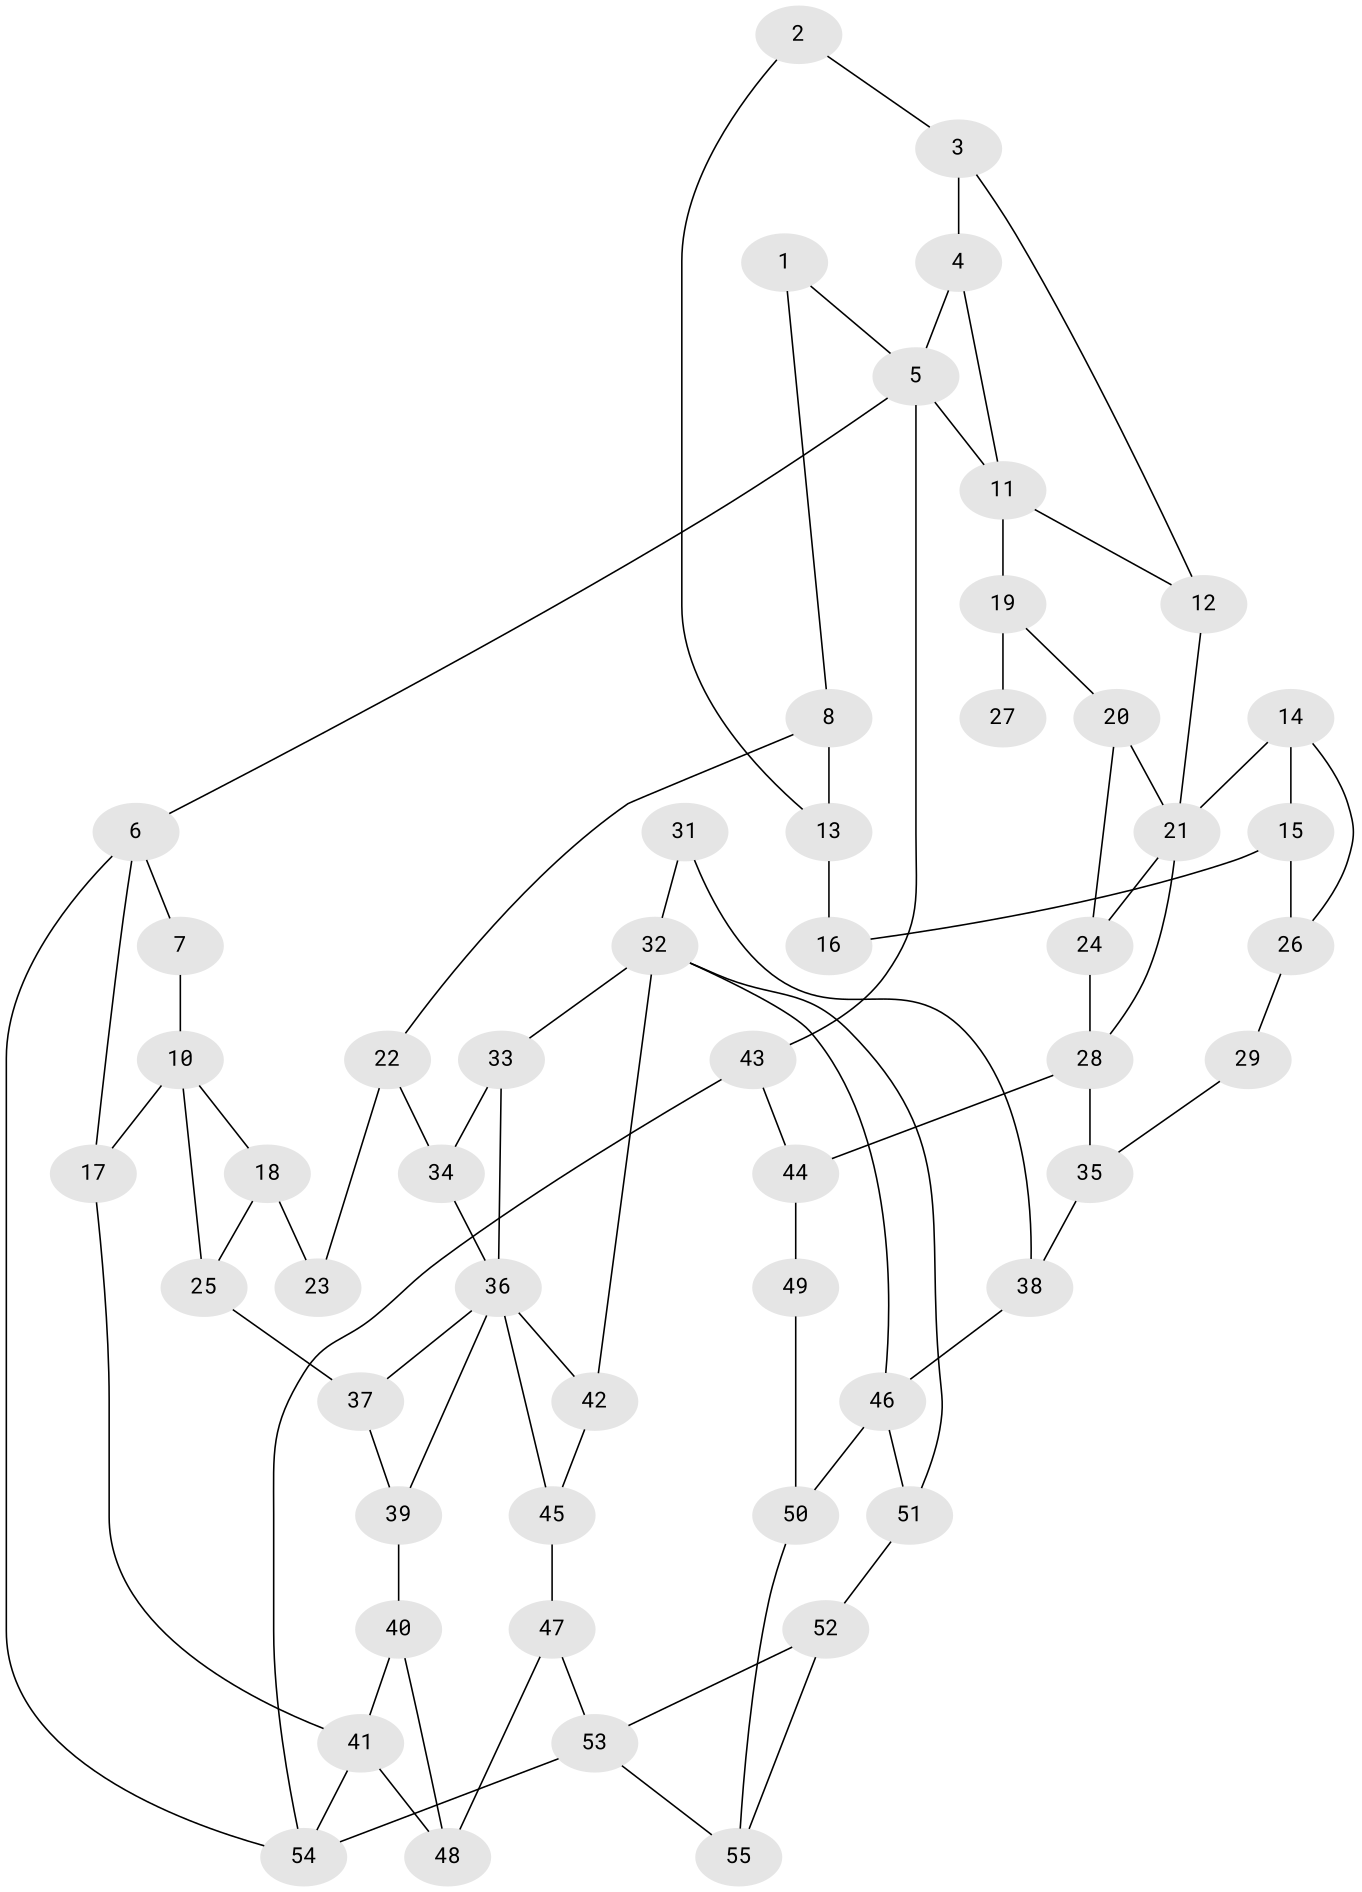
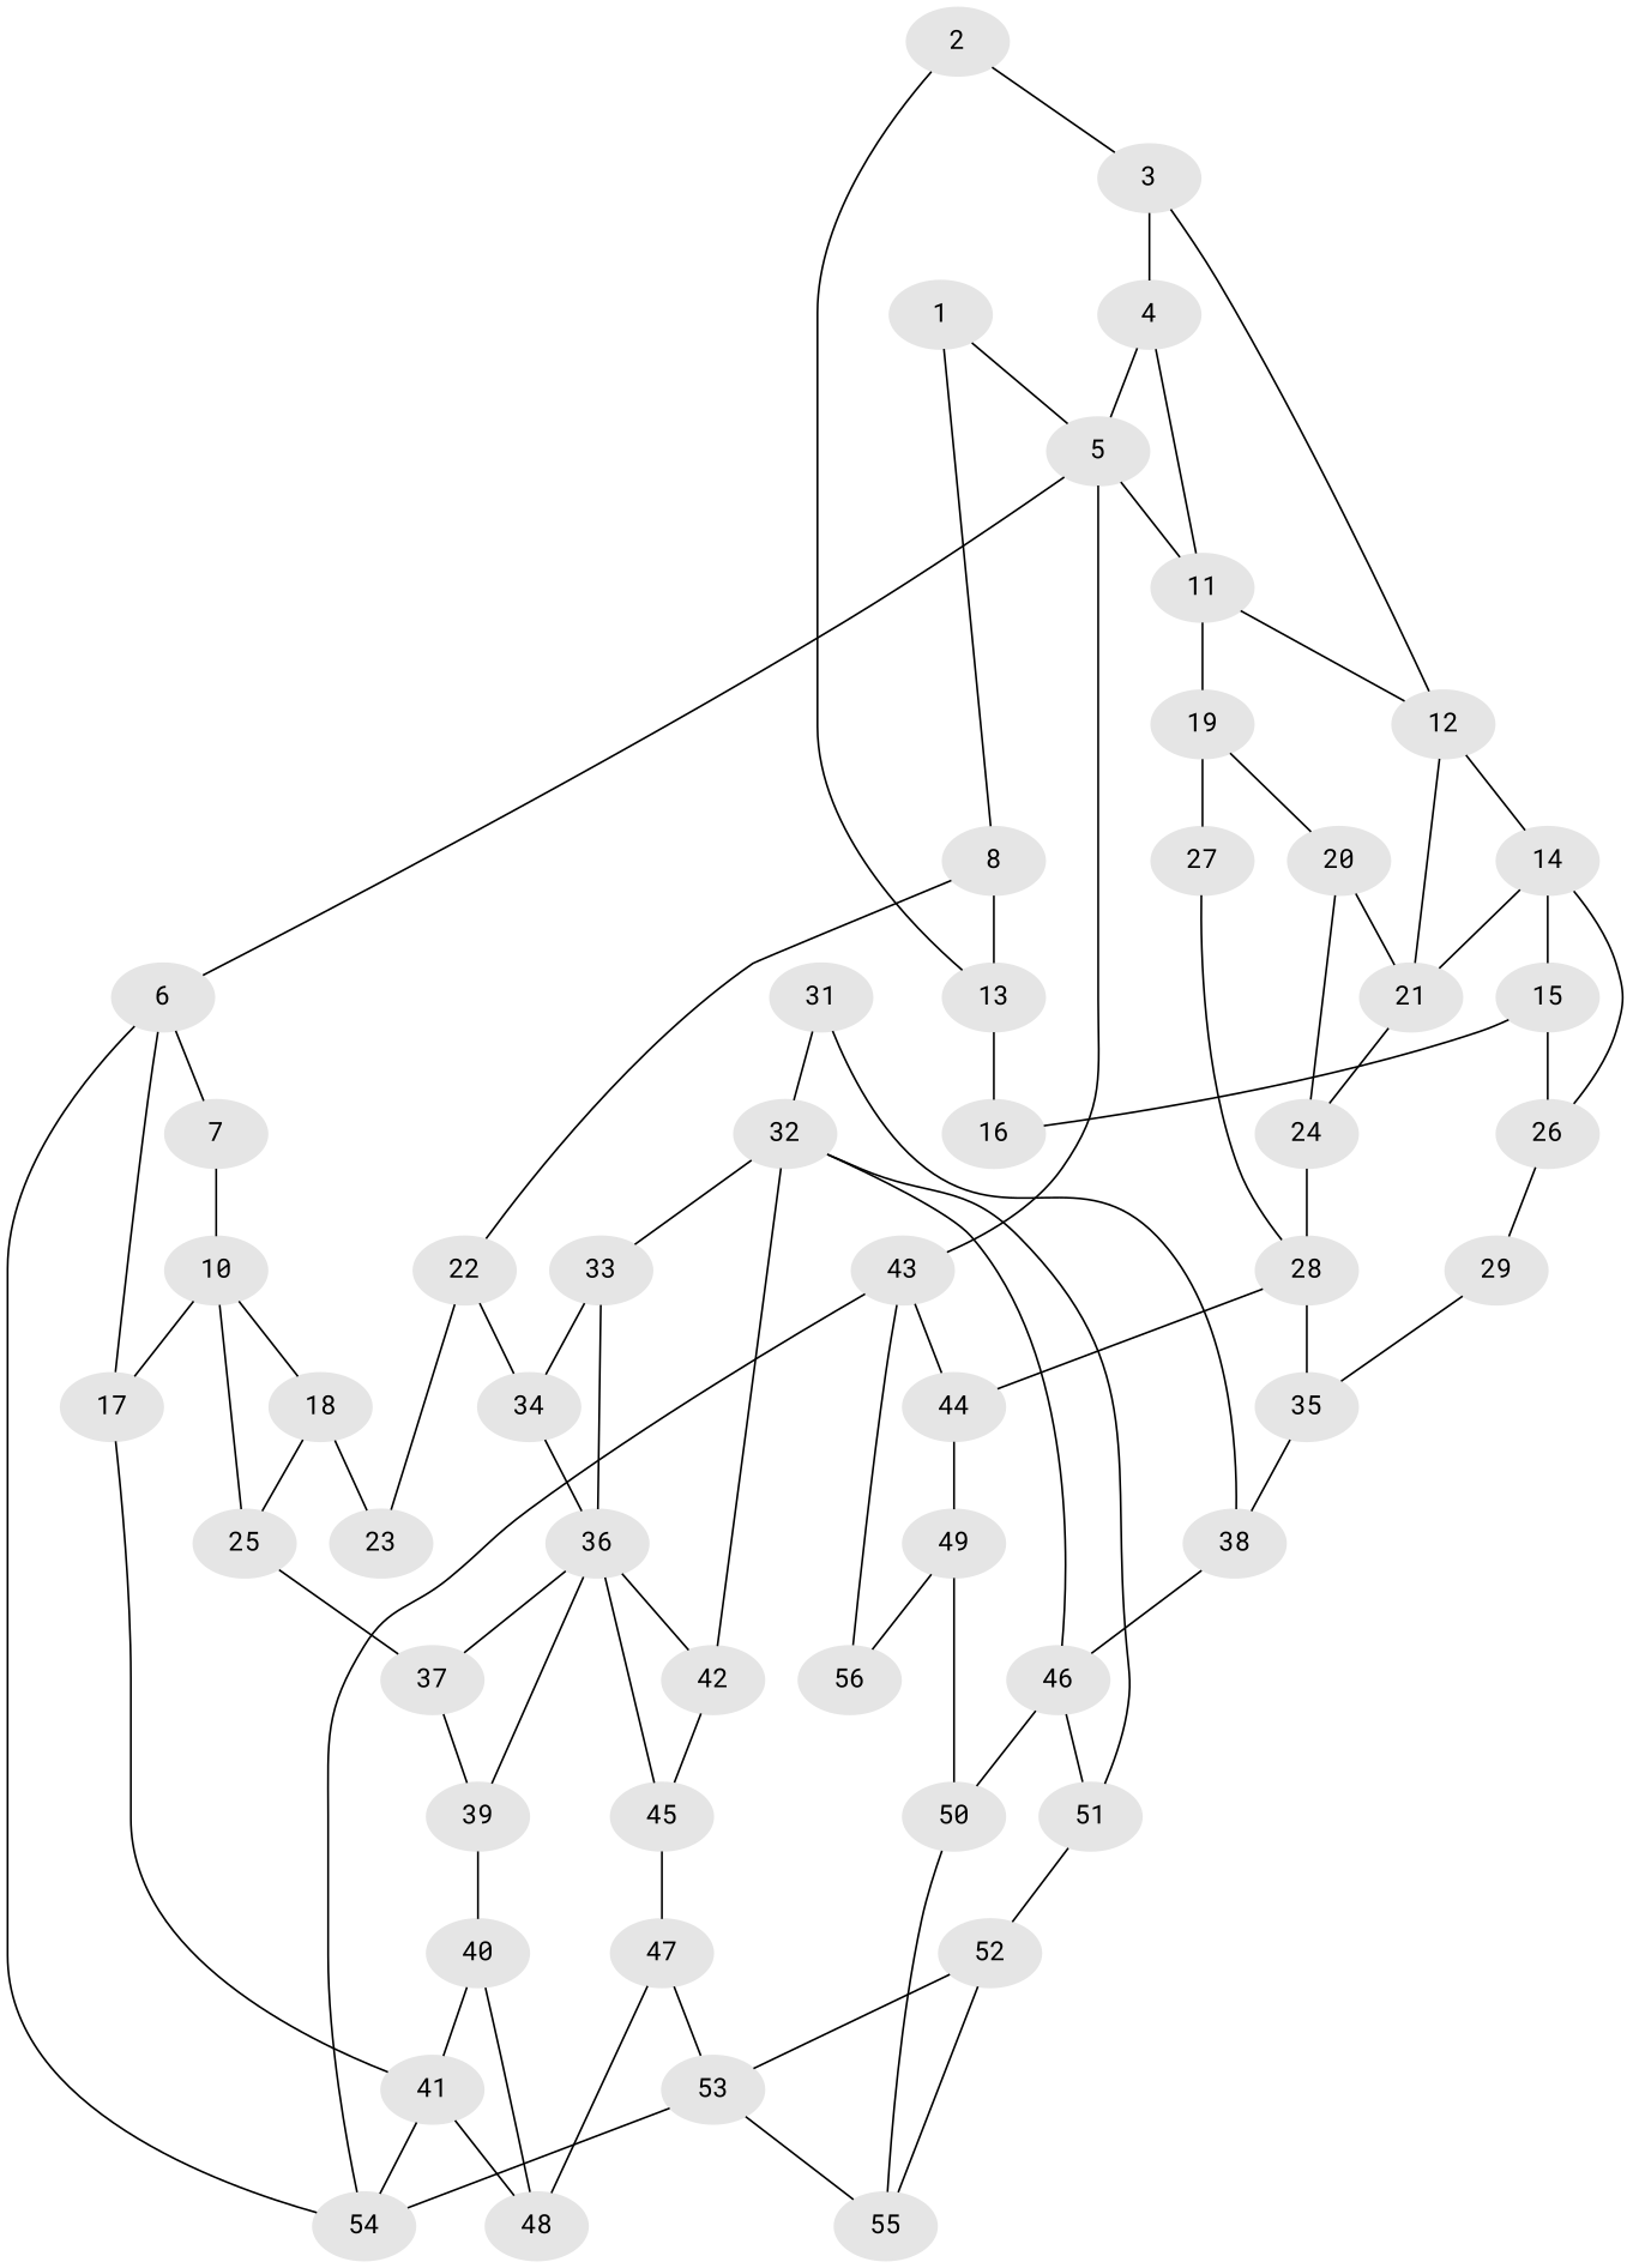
  graph {
    fontname="Roboto Mono"
    node [color=gray90 fontname="Roboto Mono" style=filled]
    edge [fontname="Roboto Mono" weight=1.0]
    1
    8
    5
    2
    3
    13
    22
    4
    12
    16
    11
    14
    21
    6
    43
    19
    7
    17
    54
    44
+   56
    10
    41
    18
    25
    23
    34
    37
    20
    27
    15
    26
    24
    29
    48
    28
    36
    35
    39
    38
    49
    31
    32
    33
    42
    46
    51
    45
    50
    52
    40
    47
    53
    55
    1 -- 8
    1 -- 5
    8 -- 13
    8 -- 22
    5 -- 11
    5 -- 6
    5 -- 43
    2 -- 3
    2 -- 13
    3 -- 4
    3 -- 12
    13 -- 16
    22 -- 23
    22 -- 34
    4 -- 5
    4 -- 11
+   12 -- 14 [weight=2.0]
    12 -- 21
    11 -- 12
    11 -- 19
    14 -- 21 [weight=2.0]
    14 -- 15
    14 -- 26
    21 -- 24
    6 -- 7
    6 -- 17
    6 -- 54
    43 -- 54
    43 -- 44
+   43 -- 56
    19 -- 20
    19 -- 27 [weight=2.0]
    7 -- 10
    17 -- 41
    44 -- 49 [weight=2.0]
    10 -- 17
    10 -- 18
    10 -- 25
    41 -- 54
    41 -- 48
    18 -- 25
    18 -- 23 [weight=2.0]
    25 -- 37
    34 -- 36
    37 -- 39
    20 -- 21
    20 -- 24
-   21 -- 28
+   27 -- 28
    15 -- 16
    15 -- 26
    26 -- 29
    24 -- 28
    29 -- 35
    28 -- 44 [weight=2.0]
    28 -- 35 [weight=2.0]
    36 -- 37
    36 -- 39
    36 -- 42
    36 -- 45
    35 -- 38 [weight=2.0]
    39 -- 40 [weight=2.0]
    38 -- 46 [weight=2.0]
+   49 -- 56 [weight=2.0]
    49 -- 50 [weight=2.0]
    31 -- 38
    31 -- 32
    32 -- 33
    32 -- 42
    32 -- 46
    32 -- 51
    33 -- 34
    33 -- 36
    42 -- 45
    46 -- 51
    46 -- 50 [weight=2.0]
    51 -- 52
    45 -- 47 [weight=2.0]
    50 -- 55
    52 -- 53
    52 -- 55
    40 -- 41 [weight=2.0]
    40 -- 48 [weight=2.0]
    47 -- 48 [weight=2.0]
    47 -- 53 [weight=2.0]
    53 -- 54
    53 -- 55
  }
